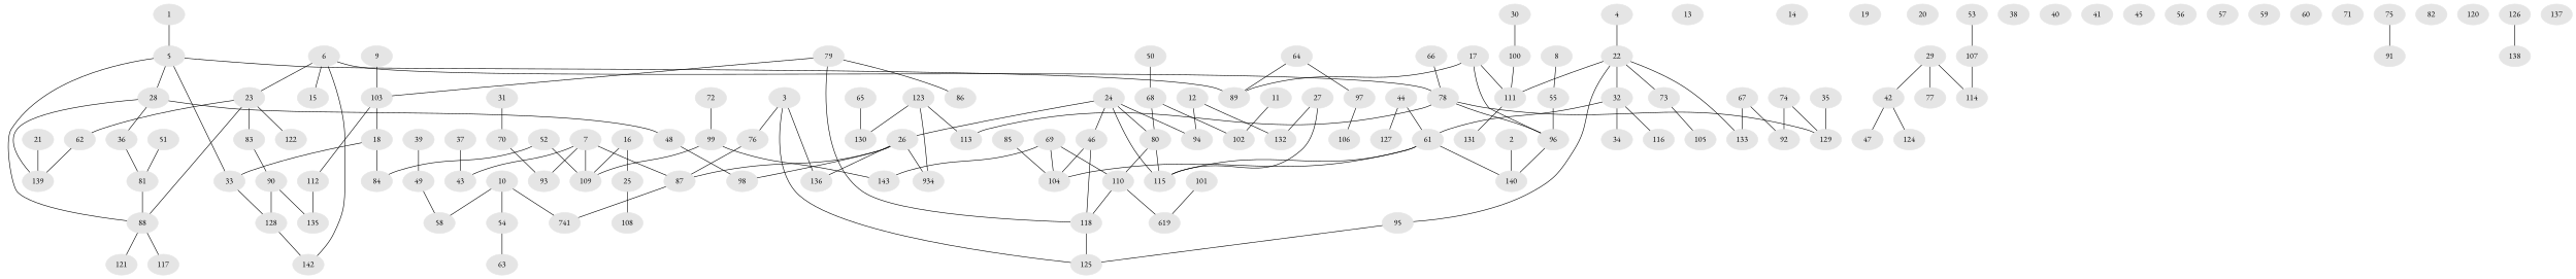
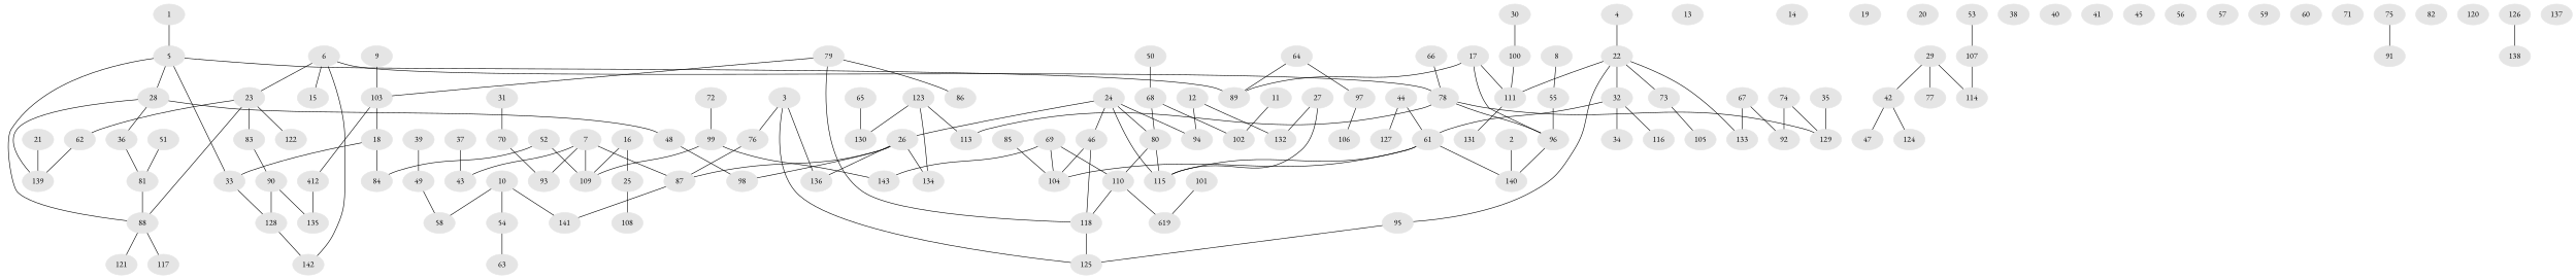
  graph {
    fontname="EB Garamond"
    node [color=gray90 fontname="EB Garamond" style=filled]
    edge [fontname="EB Garamond"]
    1
    5
    28
    33
    88
    89
    2
    140
    3
    76
    125
    136
    87
    4
    22
    111
    32
    73
    95
    133
    139
    48
    36
    128
    117
    121
    6
    15
    23
    78
    142
    62
    83
    122
    113
    96
    129
    7
    43
    93
    109
-   141 [label=741]
+   141
    8
    55
    9
    103
    18
-   112
+   112 [label=412]
    10
    54
    58
    63
    11
    102
    12
    94
    132
    13
    14
    16
    25
    108
    17
    131
    84
    19
    20
    21
    34
    61
    116
    105
    90
    24
    26
    46
    80
    115
    98
-   134 [label=934]
+   134
    104
    118
    110
    27
    81
    29
    42
    77
    114
    47
    124
    30
    100
    31
    70
    35
    37
    38
    39
    49
    40
    41
    44
    127
    45
    50
    68
    51
    52
    53
    107
    56
    57
    59
    60
    64
    97
    106
    65
    130
    66
    67
    92
    69
    143
    n126 [label=619]
    101
    71
    72
    99
    74
    75
    91
    79
    86
    82
    135
    85
    120
    123
    126
    138
    137
    1 -- 5
    5 -- 28
    5 -- 33
    5 -- 88
    5 -- 89
    28 -- 139
    28 -- 48
    28 -- 36
    33 -- 128
    88 -- 117
    88 -- 121
    2 -- 140
    3 -- 76
    3 -- 125
    3 -- 136
    76 -- 87
    87 -- 141
    4 -- 22
    22 -- 111
    22 -- 32
    22 -- 73
    22 -- 95
    22 -- 133
    111 -- 131
    32 -- 34
    32 -- 61
    32 -- 116
    73 -- 105
    95 -- 125
    48 -- 98
    36 -- 81
    128 -- 142
    6 -- 15
    6 -- 23
    6 -- 78
    6 -- 142
    23 -- 88
    23 -- 62
    23 -- 83
    23 -- 122
    78 -- 113
    78 -- 96
    78 -- 129
    62 -- 139
    83 -- 90
    96 -- 140
    7 -- 87
    7 -- 43
    7 -- 93
    7 -- 109
    8 -- 55
    55 -- 96
    9 -- 103
    103 -- 18
    103 -- 112
    18 -- 33
    18 -- 84
    112 -- 135
    10 -- 141
    10 -- 54
    10 -- 58
    54 -- 63
    11 -- 102
    12 -- 94
    12 -- 132
    16 -- 109
    16 -- 25
    25 -- 108
    17 -- 89
    17 -- 111
    17 -- 96
    21 -- 139
    61 -- 140
    61 -- 115
    61 -- 104
    90 -- 128
    90 -- 135
    24 -- 94
    24 -- 26
    24 -- 46
    24 -- 80
    24 -- 115
    26 -- 136
    26 -- 87
    26 -- 98
    26 -- 134
    46 -- 104
    46 -- 118
    80 -- 115
    80 -- 110
    118 -- 125
    110 -- 118
    110 -- n126
    27 -- 132
    27 -- 115
    81 -- 88
    29 -- 42
    29 -- 77
    29 -- 114
    42 -- 47
    42 -- 124
    30 -- 100
    100 -- 111
    31 -- 70
    70 -- 93
    35 -- 129
    37 -- 43
    39 -- 49
    49 -- 58
    44 -- 61
    44 -- 127
    50 -- 68
    68 -- 102
    68 -- 80
    51 -- 81
    52 -- 109
    52 -- 84
    53 -- 107
    107 -- 114
    64 -- 89
    64 -- 97
    97 -- 106
    65 -- 130
    66 -- 78
    67 -- 133
    67 -- 92
    69 -- 104
    69 -- 110
    69 -- 143
    101 -- n126
    72 -- 99
    99 -- 109
    99 -- 143
    74 -- 129
    74 -- 92
    75 -- 91
    79 -- 103
    79 -- 118
    79 -- 86
    85 -- 104
    123 -- 113
    123 -- 134
    123 -- 130
    126 -- 138
  }
